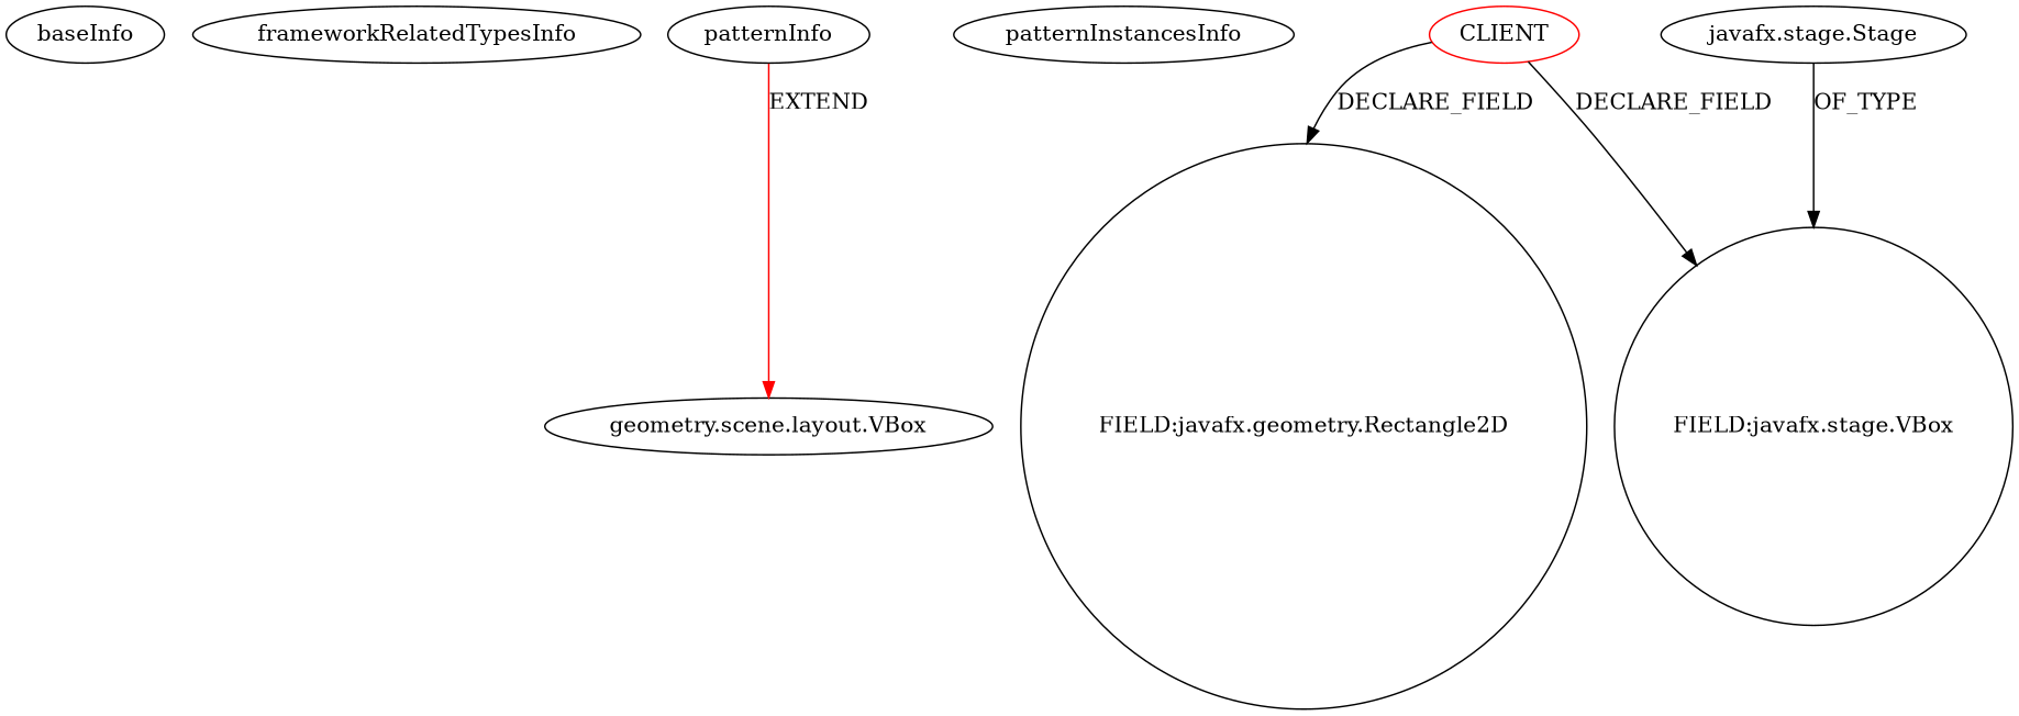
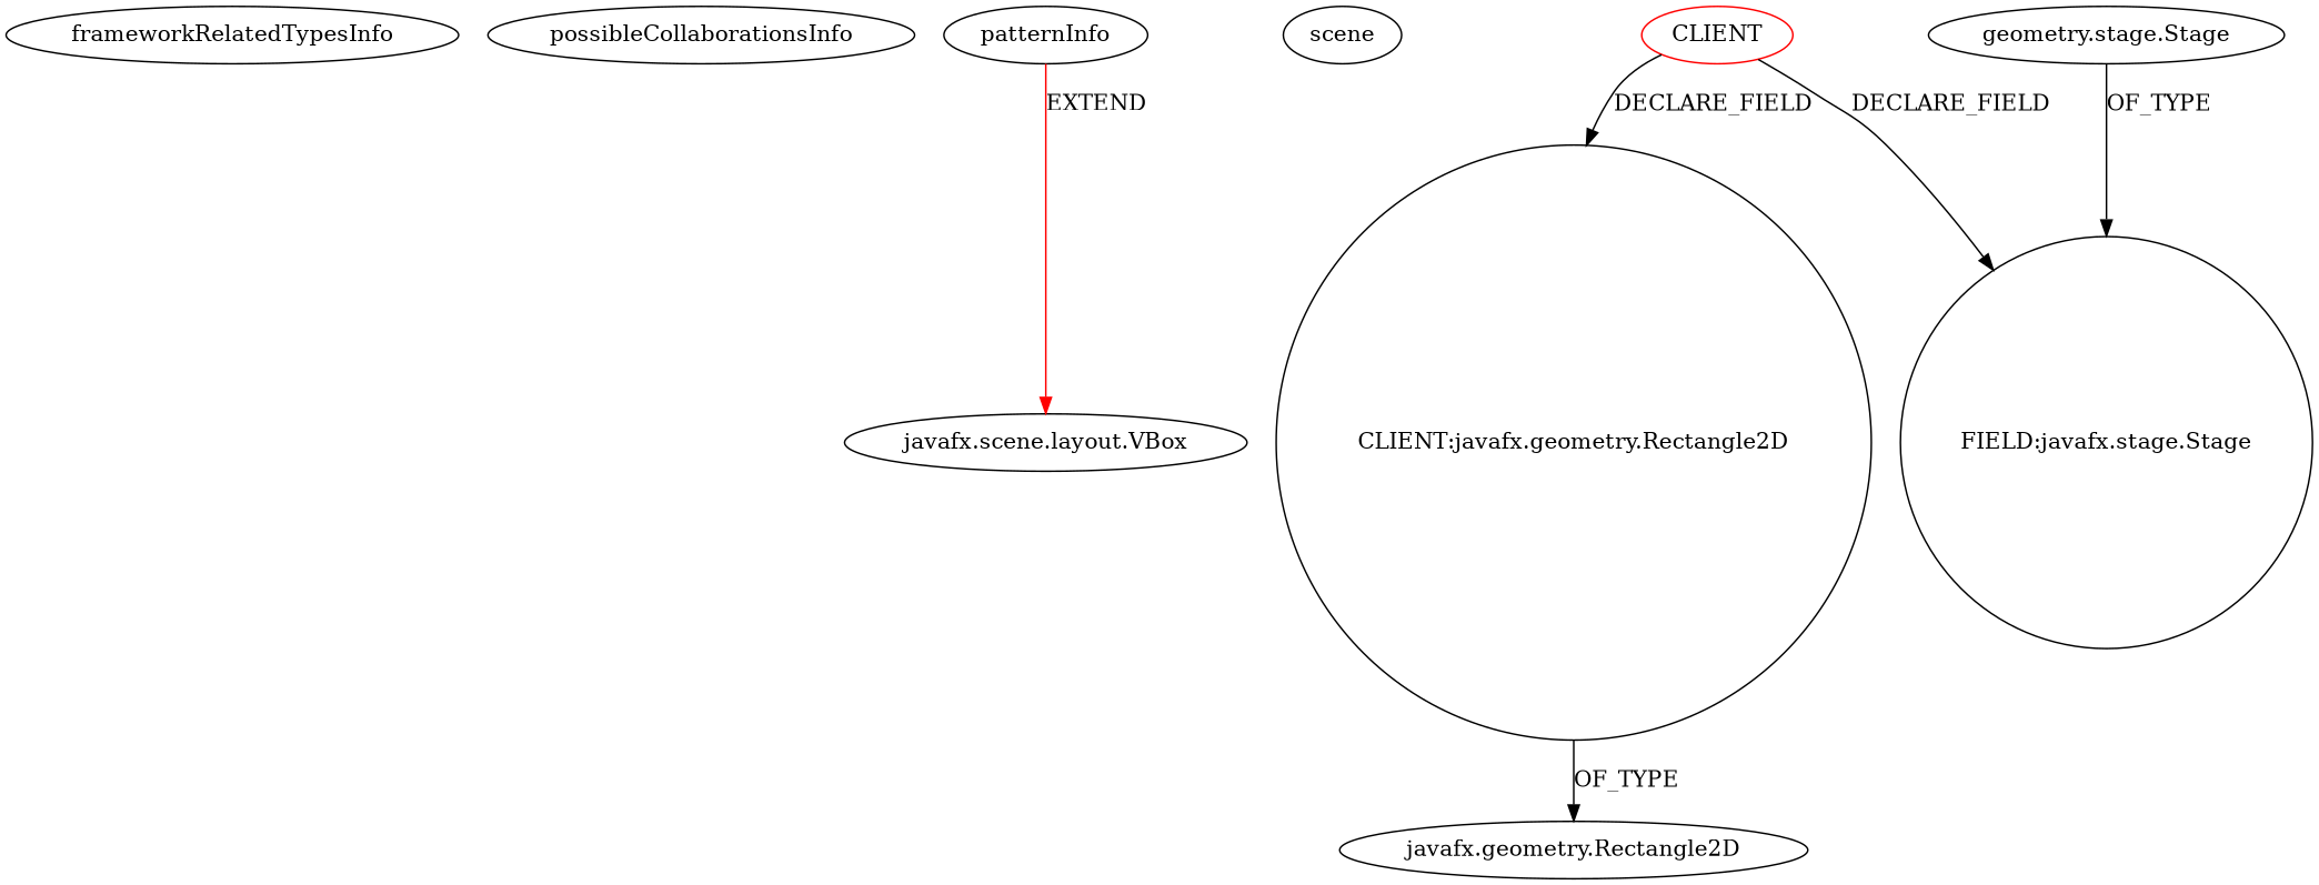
  digraph {
    node [isFrameworkType=false]
-   baseInfo [category=pattern graphId=4214 isAnonymous=false possibleRelation=false isFrameworkType=""]
    frameworkRelatedTypesInfo [0="javafx.scene.layout.VBox" isFrameworkType=""]
+   possibleCollaborationsInfo [isFrameworkType=""]
    patternInfo [frequency=2.0 patternRootClient=0 isFrameworkType=""]
-   n5 [label="geometry.scene.layout.VBox" vertexType=FRAMEWORK_CLASS_TYPE]
-   patternInstancesInfo [0="LichuanLu-ShunUI-FX~/LichuanLu-ShunUI-FX/ShunUI-FX-master/src/view/WindowButtons.java~WindowButtons~799" 1="AMITCCILGITHUB-Contacts~/AMITCCILGITHUB-Contacts/Contacts-master/Contacts/src/org/apandey/utils/WindowButtons.java~WindowButtons~49" isFrameworkType=""]
-   n7 [label="FIELD:javafx.geometry.Rectangle2D" shape=circle vertexType=FIELD_DECLARATION]
+   n5 [label="javafx.scene.layout.VBox" vertexType=FRAMEWORK_CLASS_TYPE]
+   patternInstancesInfo [0="LichuanLu-ShunUI-FX~/LichuanLu-ShunUI-FX/ShunUI-FX-master/src/view/WindowButtons.java~WindowButtons~799" 1="AMITCCILGITHUB-Contacts~/AMITCCILGITHUB-Contacts/Contacts-master/Contacts/src/org/apandey/utils/WindowButtons.java~WindowButtons~49" label=scene isFrameworkType=""]
+   n7 [label="CLIENT:javafx.geometry.Rectangle2D" shape=circle vertexType=FIELD_DECLARATION]
+   n8 [label="javafx.geometry.Rectangle2D" vertexType=FRAMEWORK_CLASS_TYPE]
    n9 [color=red label=CLIENT vertexType=ROOT_CLIENT_CLASS_DECLARATION]
-   n10 [label="FIELD:javafx.stage.VBox" shape=circle vertexType=FIELD_DECLARATION]
-   n11 [label="javafx.stage.Stage" vertexType=FRAMEWORK_CLASS_TYPE]
+   n10 [label="FIELD:javafx.stage.Stage" shape=circle vertexType=FIELD_DECLARATION]
+   n11 [label="geometry.stage.Stage" vertexType=FRAMEWORK_CLASS_TYPE]
    patternInfo -> n5 [color=red label=EXTEND]
+   n7 -> n8 [label=OF_TYPE]
    n9 -> n7 [label=DECLARE_FIELD]
    n9 -> n10 [label=DECLARE_FIELD]
    n11 -> n10 [label=OF_TYPE]
  }
